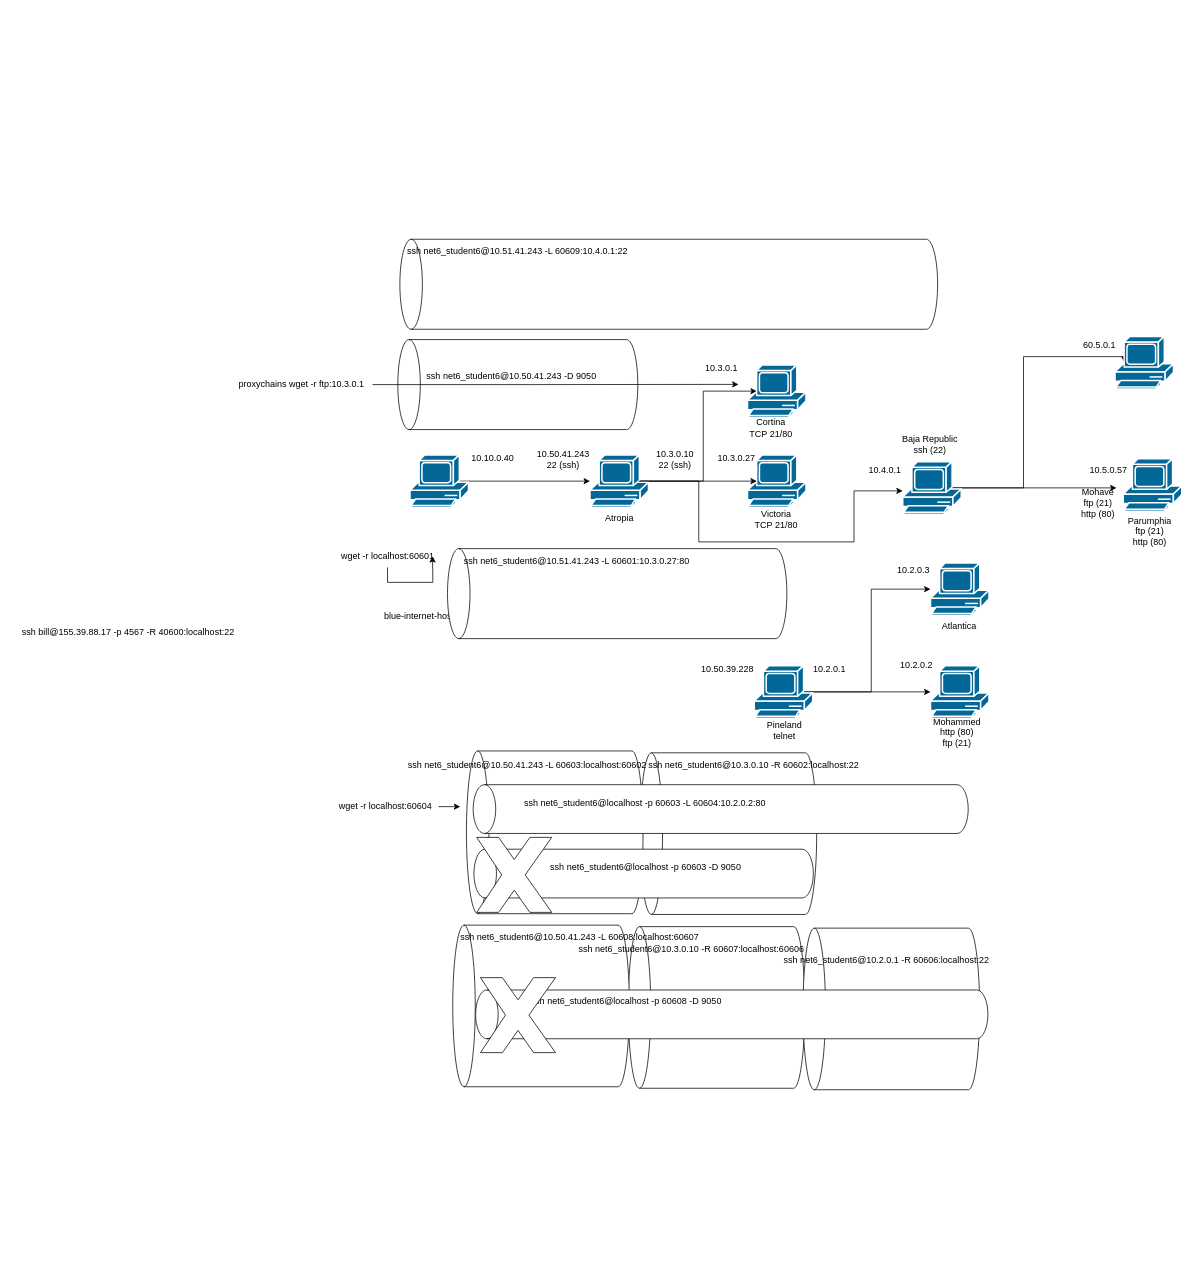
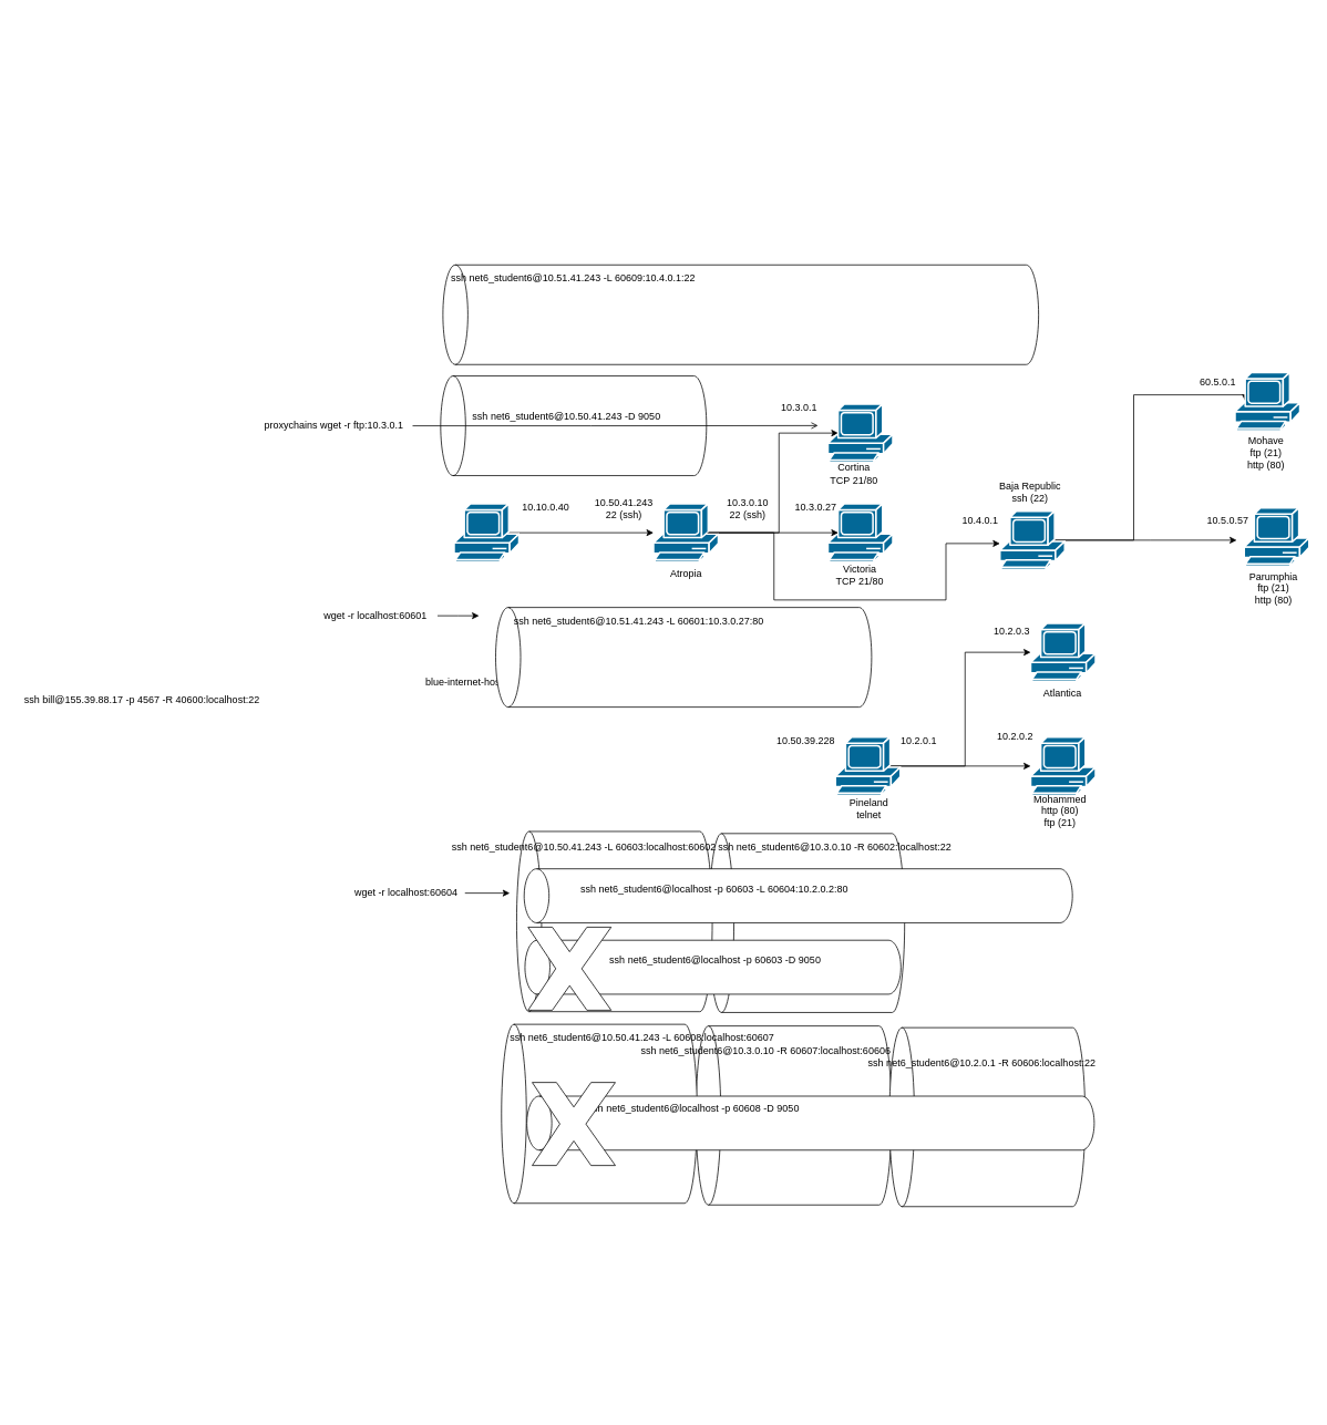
  <mxCell id="0" />
  <mxCell id="1" parent="0" />
  <mxCell id="2" value="" style="shape=cylinder3;whiteSpace=wrap;html=1;boundedLbl=1;backgroundOutline=1;size=15;rotation=-90;" parent="1" vertex="1"><mxGeometry x="847" y="1225" width="215.5" height="235.5" as="geometry" /></mxCell>
  <mxCell id="3" value="" style="shape=cylinder3;whiteSpace=wrap;html=1;boundedLbl=1;backgroundOutline=1;size=15;rotation=-90;" parent="1" vertex="1"><mxGeometry x="629.75" y="352.25" width="120" height="320" as="geometry" /></mxCell>
  <mxCell id="4" style="edgeStyle=orthogonalEdgeStyle;rounded=0;orthogonalLoop=1;jettySize=auto;html=1;exitX=0.83;exitY=0.5;exitDx=0;exitDy=0;exitPerimeter=0;" parent="1" source="5" target="9" edge="1"><mxGeometry relative="1" as="geometry" /></mxCell>
  <mxCell id="5" value="" style="shape=mxgraph.cisco.computers_and_peripherals.pc;sketch=0;html=1;pointerEvents=1;dashed=0;fillColor=#036897;strokeColor=#ffffff;strokeWidth=2;verticalLabelPosition=bottom;verticalAlign=top;align=center;outlineConnect=0;" parent="1" vertex="1"><mxGeometry x="546" y="606" width="78" height="70" as="geometry" /></mxCell>
  <mxCell id="6" value="blue-internet-host-student-6" style="text;html=1;align=center;verticalAlign=middle;resizable=0;points=[];autosize=1;strokeColor=none;fillColor=none;" parent="1" vertex="1"><mxGeometry x="500" y="806" width="170" height="30" as="geometry" /></mxCell>
  <mxCell id="7" style="edgeStyle=orthogonalEdgeStyle;rounded=0;orthogonalLoop=1;jettySize=auto;html=1;exitX=0.83;exitY=0.5;exitDx=0;exitDy=0;exitPerimeter=0;entryX=0.16;entryY=0.5;entryDx=0;entryDy=0;entryPerimeter=0;" parent="1" source="9" target="15" edge="1"><mxGeometry relative="1" as="geometry"><mxPoint x="936" y="526" as="targetPoint" /><Array as="points"><mxPoint x="937" y="641" /><mxPoint x="937" y="521" /></Array></mxGeometry></mxCell>
  <mxCell id="8" style="edgeStyle=orthogonalEdgeStyle;rounded=0;orthogonalLoop=1;jettySize=auto;html=1;exitX=0.83;exitY=0.5;exitDx=0;exitDy=0;exitPerimeter=0;" parent="1" source="9" target="62" edge="1"><mxGeometry relative="1" as="geometry"><mxPoint x="1156" y="654" as="targetPoint" /><Array as="points"><mxPoint x="931" y="641" /><mxPoint x="931" y="722" /><mxPoint x="1138" y="722" /><mxPoint x="1138" y="654" /></Array></mxGeometry></mxCell>
  <mxCell id="9" value="" style="shape=mxgraph.cisco.computers_and_peripherals.pc;sketch=0;html=1;pointerEvents=1;dashed=0;fillColor=#036897;strokeColor=#ffffff;strokeWidth=2;verticalLabelPosition=bottom;verticalAlign=top;align=center;outlineConnect=0;" parent="1" vertex="1"><mxGeometry x="786" y="606" width="78" height="70" as="geometry" /></mxCell>
  <mxCell id="10" value="Atropia" style="text;html=1;align=center;verticalAlign=middle;resizable=0;points=[];autosize=1;strokeColor=none;fillColor=none;" parent="1" vertex="1"><mxGeometry x="795" y="676" width="60" height="30" as="geometry" /></mxCell>
  <mxCell id="11" value="10.10.0.40" style="text;html=1;align=center;verticalAlign=middle;resizable=0;points=[];autosize=1;strokeColor=none;fillColor=none;" parent="1" vertex="1"><mxGeometry x="616" y="596" width="80" height="30" as="geometry" /></mxCell>
  <mxCell id="12" value="10.50.41.243&lt;div&gt;22 (ssh)&lt;/div&gt;" style="text;html=1;align=center;verticalAlign=middle;resizable=0;points=[];autosize=1;strokeColor=none;fillColor=none;" parent="1" vertex="1"><mxGeometry x="706" y="591" width="88" height="41" as="geometry" /></mxCell>
  <mxCell id="13" value="10.3.0.10&lt;div&gt;22 (ssh)&lt;/div&gt;" style="text;html=1;align=center;verticalAlign=middle;resizable=0;points=[];autosize=1;strokeColor=none;fillColor=none;" parent="1" vertex="1"><mxGeometry x="865" y="591" width="68" height="41" as="geometry" /></mxCell>
  <mxCell id="14" value="10.3.0.1" style="text;html=1;align=center;verticalAlign=middle;resizable=0;points=[];autosize=1;strokeColor=none;fillColor=none;" parent="1" vertex="1"><mxGeometry x="926" y="476" width="70" height="30" as="geometry" /></mxCell>
  <mxCell id="15" value="" style="shape=mxgraph.cisco.computers_and_peripherals.pc;sketch=0;html=1;pointerEvents=1;dashed=0;fillColor=#036897;strokeColor=#ffffff;strokeWidth=2;verticalLabelPosition=bottom;verticalAlign=top;align=center;outlineConnect=0;" parent="1" vertex="1"><mxGeometry x="996" width="78" height="70" as="geometry" y="486" /></mxCell>
  <mxCell id="16" value="10.3.0.27" style="text;html=1;align=center;verticalAlign=middle;resizable=0;points=[];autosize=1;strokeColor=none;fillColor=none;" parent="1" vertex="1"><mxGeometry x="946" y="596" width="70" height="30" as="geometry" /></mxCell>
  <mxCell id="17" value="" style="shape=mxgraph.cisco.computers_and_peripherals.pc;sketch=0;html=1;pointerEvents=1;dashed=0;fillColor=#036897;strokeColor=#ffffff;strokeWidth=2;verticalLabelPosition=bottom;verticalAlign=top;align=center;outlineConnect=0;" parent="1" vertex="1"><mxGeometry x="996" y="606" width="78" height="70" as="geometry" /></mxCell>
  <mxCell id="18" style="edgeStyle=orthogonalEdgeStyle;rounded=0;orthogonalLoop=1;jettySize=auto;html=1;exitX=0.83;exitY=0.5;exitDx=0;exitDy=0;exitPerimeter=0;entryX=0.16;entryY=0.5;entryDx=0;entryDy=0;entryPerimeter=0;" parent="1" source="9" target="17" edge="1"><mxGeometry relative="1" as="geometry" /></mxCell>
  <mxCell id="19" value="Victoria&lt;div&gt;TCP 21/80&lt;/div&gt;" style="text;html=1;align=center;verticalAlign=middle;resizable=0;points=[];autosize=1;strokeColor=none;fillColor=none;" parent="1" vertex="1"><mxGeometry x="996" y="671" width="75" height="41" as="geometry" /></mxCell>
  <mxCell id="20" value="Cortina&lt;div&gt;TCP 21/80&lt;/div&gt;" style="text;html=1;align=center;verticalAlign=middle;resizable=0;points=[];autosize=1;strokeColor=none;fillColor=none;" parent="1" vertex="1"><mxGeometry x="989" y="549" width="75" height="41" as="geometry" /></mxCell>
  <mxCell id="21" value="" style="shape=cylinder3;whiteSpace=wrap;html=1;boundedLbl=1;backgroundOutline=1;size=15;rotation=-90;" parent="1" vertex="1"><mxGeometry x="862.75" y="993.25" width="215.5" height="235.5" as="geometry" /></mxCell>
  <mxCell id="22" style="edgeStyle=orthogonalEdgeStyle;rounded=0;orthogonalLoop=1;jettySize=auto;html=1;" parent="1" source="23" edge="1"><mxGeometry relative="1" as="geometry"><mxPoint x="576" y="741" as="targetPoint" /></mxGeometry></mxCell>
- <mxCell id="23" value="wget -r localhost:60601" style="text;html=1;align=center;verticalAlign=middle;resizable=0;points=[];autosize=1;strokeColor=none;fillColor=none;" parent="1" vertex="1"><mxGeometry x="441" y="726" width="150" height="30" as="geometry" /></mxCell>
+ <mxCell id="23" value="wget -r localhost:60601" style="text;html=1;align=center;verticalAlign=middle;resizable=0;points=[];autosize=1;strokeColor=none;fillColor=none;" parent="1" vertex="1"><mxGeometry x="376" y="726" width="150" height="30" as="geometry" /></mxCell>
  <mxCell id="24" value="ssh net6_student6@10.50.41.243 -D 9050" style="text;html=1;align=center;verticalAlign=middle;resizable=0;points=[];autosize=1;strokeColor=none;fillColor=none;" parent="1" vertex="1"><mxGeometry x="559" y="488" width="244" height="26" as="geometry" /></mxCell>
  <mxCell id="25" value="proxychains wget -r ftp:10.3.0.1" style="text;html=1;align=center;verticalAlign=middle;resizable=0;points=[];autosize=1;strokeColor=none;fillColor=none;" parent="1" vertex="1"><mxGeometry x="306" y="497.25" width="190" height="30" as="geometry" /></mxCell>
  <mxCell id="26" style="edgeStyle=orthogonalEdgeStyle;rounded=0;orthogonalLoop=1;jettySize=auto;html=1;exitX=0.83;exitY=0.5;exitDx=0;exitDy=0;exitPerimeter=0;" parent="1" source="28" target="41" edge="1"><mxGeometry relative="1" as="geometry" /></mxCell>
  <mxCell id="27" style="edgeStyle=orthogonalEdgeStyle;rounded=0;orthogonalLoop=1;jettySize=auto;html=1;exitX=0.83;exitY=0.5;exitDx=0;exitDy=0;exitPerimeter=0;" parent="1" source="28" target="47" edge="1"><mxGeometry relative="1" as="geometry"><mxPoint x="1160" y="788" as="targetPoint" /><Array as="points"><mxPoint x="1161" y="922" /><mxPoint x="1161" y="785" /></Array></mxGeometry></mxCell>
  <mxCell id="28" value="" style="shape=mxgraph.cisco.computers_and_peripherals.pc;sketch=0;html=1;pointerEvents=1;dashed=0;fillColor=#036897;strokeColor=#ffffff;strokeWidth=2;verticalLabelPosition=bottom;verticalAlign=top;align=center;outlineConnect=0;" parent="1" vertex="1"><mxGeometry x="1005" y="887" width="78" height="70" as="geometry" /></mxCell>
  <mxCell id="29" value="Pineland&lt;div&gt;telnet&lt;/div&gt;" style="text;html=1;align=center;verticalAlign=middle;resizable=0;points=[];autosize=1;strokeColor=none;fillColor=none;" parent="1" vertex="1"><mxGeometry x="1012" y="952" width="65" height="41" as="geometry" /></mxCell>
  <mxCell id="30" value="10.50.39.228" style="text;html=1;align=center;verticalAlign=middle;resizable=0;points=[];autosize=1;strokeColor=none;fillColor=none;" parent="1" vertex="1"><mxGeometry x="925" y="879" width="88" height="26" as="geometry" /></mxCell>
  <mxCell id="31" value="ssh bill@155.39.88.17 -p 4567 -R 40600:localhost:22" style="text;html=1;align=center;verticalAlign=middle;resizable=0;points=[];;autosize=1;fontColor=#000000;strokeColor=#FFFFFF;labelBackgroundColor=#FFFFFF;" parent="1" vertex="1"><mxGeometry x="20" y="833" width="300" height="20" as="geometry" /></mxCell>
  <mxCell id="32" value="" style="shape=cylinder3;whiteSpace=wrap;html=1;boundedLbl=1;backgroundOutline=1;size=15;rotation=-90;" parent="1" vertex="1"><mxGeometry x="762.25" y="564.75" width="120" height="452.5" as="geometry" /></mxCell>
  <mxCell id="33" value="ssh net6_student6@10.51.41.243 -L 60601:10.3.0.27:80" style="text;html=1;align=center;verticalAlign=middle;resizable=0;points=[];autosize=1;strokeColor=none;fillColor=none;" parent="1" vertex="1"><mxGeometry x="608" y="733" width="320" height="30" as="geometry" /></mxCell>
  <mxCell id="34" value="ssh net6_student6@10.3.0.10 -R 60602:localhost:22" style="text;html=1;align=center;verticalAlign=middle;resizable=0;points=[];autosize=1;strokeColor=none;fillColor=none;" parent="1" vertex="1"><mxGeometry x="855" y="1007" width="298" height="26" as="geometry" /></mxCell>
  <mxCell id="35" value="" style="shape=cylinder3;whiteSpace=wrap;html=1;boundedLbl=1;backgroundOutline=1;size=15;rotation=-90;" parent="1" vertex="1"><mxGeometry x="630.5" y="991.5" width="217" height="235.5" as="geometry" /></mxCell>
  <mxCell id="36" value="ssh net6_student6@10.50.41.243 -L 60603:localhost:60602" style="text;html=1;align=center;verticalAlign=middle;resizable=0;points=[];autosize=1;strokeColor=none;fillColor=none;" parent="1" vertex="1"><mxGeometry x="534" y="1007" width="336" height="26" as="geometry" /></mxCell>
  <mxCell id="37" value="" style="shape=cylinder3;whiteSpace=wrap;html=1;boundedLbl=1;backgroundOutline=1;size=15;rotation=-90;" parent="1" vertex="1"><mxGeometry x="927.75" y="748.25" width="65" height="660" as="geometry" /></mxCell>
  <mxCell id="38" value="ssh net6_student6@localhost -p 60603 -L 60604:10.2.0.2:80" style="text;html=1;align=center;verticalAlign=middle;resizable=0;points=[];autosize=1;strokeColor=none;fillColor=none;" parent="1" vertex="1"><mxGeometry x="689" y="1057" width="340" height="26" as="geometry" /></mxCell>
  <mxCell id="39" value="" style="shape=cylinder3;whiteSpace=wrap;html=1;boundedLbl=1;backgroundOutline=1;size=15;rotation=-90;" parent="1" vertex="1"><mxGeometry x="825" y="938" width="65" height="452.5" as="geometry" /></mxCell>
  <mxCell id="40" value="ssh net6_student6@localhost -p 60603 -D 9050" style="text;html=1;align=center;verticalAlign=middle;resizable=0;points=[];autosize=1;strokeColor=none;fillColor=none;" parent="1" vertex="1"><mxGeometry x="724" y="1143" width="272" height="26" as="geometry" /></mxCell>
  <mxCell id="41" value="" style="shape=mxgraph.cisco.computers_and_peripherals.pc;sketch=0;html=1;pointerEvents=1;dashed=0;fillColor=#036897;strokeColor=#ffffff;strokeWidth=2;verticalLabelPosition=bottom;verticalAlign=top;align=center;outlineConnect=0;" parent="1" vertex="1"><mxGeometry x="1240" y="887" width="78" height="70" as="geometry" /></mxCell>
  <mxCell id="42" value="10.2.0.2" style="text;html=1;align=center;verticalAlign=middle;resizable=0;points=[];autosize=1;strokeColor=none;fillColor=none;" parent="1" vertex="1"><mxGeometry x="1190" y="874" width="61" height="26" as="geometry" /></mxCell>
  <mxCell id="43" value="&lt;div&gt;Mohammed&lt;/div&gt;&lt;div&gt;http (80)&lt;/div&gt;&lt;div&gt;ftp (21)&lt;/div&gt;" style="text;html=1;align=center;verticalAlign=middle;resizable=0;points=[];autosize=1;strokeColor=none;fillColor=none;" parent="1" vertex="1"><mxGeometry x="1234" y="948" width="81" height="55" as="geometry" /></mxCell>
  <mxCell id="44" value="10.2.0.1" style="text;html=1;align=center;verticalAlign=middle;resizable=0;points=[];autosize=1;strokeColor=none;fillColor=none;" parent="1" vertex="1"><mxGeometry x="1074" y="879" width="61" height="26" as="geometry" /></mxCell>
  <mxCell id="45" style="edgeStyle=orthogonalEdgeStyle;rounded=0;orthogonalLoop=1;jettySize=auto;html=1;" parent="1" source="46" edge="1"><mxGeometry relative="1" as="geometry"><mxPoint x="613" y="1075" as="targetPoint" /></mxGeometry></mxCell>
- <mxCell id="46" value="wget -r localhost:60604" style="text;html=1;align=center;verticalAlign=middle;resizable=0;points=[];autosize=1;strokeColor=none;fillColor=none;" parent="1" vertex="1"><mxGeometry x="442" y="1062" width="142" height="26" as="geometry" /></mxCell>
+ <mxCell id="46" value="wget -r localhost:60604" style="text;html=1;align=center;verticalAlign=middle;resizable=0;points=[];autosize=1;strokeColor=none;fillColor=none;" parent="1" vertex="1"><mxGeometry x="417" y="1062" width="142" height="26" as="geometry" /></mxCell>
  <mxCell id="47" value="" style="shape=mxgraph.cisco.computers_and_peripherals.pc;sketch=0;html=1;pointerEvents=1;dashed=0;fillColor=#036897;strokeColor=#ffffff;strokeWidth=2;verticalLabelPosition=bottom;verticalAlign=top;align=center;outlineConnect=0;" parent="1" vertex="1"><mxGeometry x="1240" y="750" width="78" height="70" as="geometry" /></mxCell>
  <mxCell id="48" value="Atlantica" style="text;html=1;align=center;verticalAlign=middle;resizable=0;points=[];autosize=1;strokeColor=none;fillColor=none;" parent="1" vertex="1"><mxGeometry x="1246" y="821" width="64" height="26" as="geometry" /></mxCell>
  <mxCell id="49" value="10.2.0.3" style="text;html=1;align=center;verticalAlign=middle;resizable=0;points=[];autosize=1;strokeColor=none;fillColor=none;" parent="1" vertex="1"><mxGeometry x="1186" y="747" width="61" height="26" as="geometry" /></mxCell>
  <mxCell id="50" value="" style="shape=cylinder3;whiteSpace=wrap;html=1;boundedLbl=1;backgroundOutline=1;size=15;rotation=-90;" parent="1" vertex="1"><mxGeometry x="1080" y="1227" width="215.5" height="235.5" as="geometry" /></mxCell>
  <mxCell id="51" value="ssh net6_student6@10.2.0.1 -R 60606:localhost:22" style="text;html=1;align=center;verticalAlign=middle;resizable=0;points=[];autosize=1;strokeColor=none;fillColor=none;" parent="1" vertex="1"><mxGeometry x="1035" y="1267" width="292" height="26" as="geometry" /></mxCell>
  <mxCell id="52" value="" style="shape=cylinder3;whiteSpace=wrap;html=1;boundedLbl=1;backgroundOutline=1;size=15;rotation=-90;" parent="1" vertex="1"><mxGeometry x="613" y="1223" width="215.5" height="235.5" as="geometry" /></mxCell>
  <mxCell id="53" value="ssh net6_student6@10.3.0.10 -R 60607:localhost:60606" style="text;html=1;align=center;verticalAlign=middle;resizable=0;points=[];autosize=1;strokeColor=none;fillColor=none;" parent="1" vertex="1"><mxGeometry x="762" y="1252" width="318" height="26" as="geometry" /></mxCell>
  <mxCell id="54" value="ssh net6_student6@10.50.41.243 -L 60608:localhost:60607" style="text;html=1;align=center;verticalAlign=middle;resizable=0;points=[];autosize=1;strokeColor=none;fillColor=none;" parent="1" vertex="1"><mxGeometry x="604" y="1236" width="336" height="26" as="geometry" /></mxCell>
  <mxCell id="55" value="" style="shape=cylinder3;whiteSpace=wrap;html=1;boundedLbl=1;backgroundOutline=1;size=15;rotation=-90;" parent="1" vertex="1"><mxGeometry x="942.5" y="1010.5" width="65" height="683" as="geometry" /></mxCell>
  <mxCell id="56" value="ssh net6_student6@localhost -p 60608 -D 9050" style="text;html=1;align=center;verticalAlign=middle;resizable=0;points=[];autosize=1;strokeColor=none;fillColor=none;" parent="1" vertex="1"><mxGeometry x="698" y="1322" width="272" height="26" as="geometry" /></mxCell>
  <mxCell id="57" value="" style="verticalLabelPosition=bottom;verticalAlign=top;html=1;shape=mxgraph.basic.x" parent="1" vertex="1"><mxGeometry x="640" y="1303" width="100" height="100" as="geometry" /></mxCell>
  <mxCell id="58" value="" style="verticalLabelPosition=bottom;verticalAlign=top;html=1;shape=mxgraph.basic.x" parent="1" vertex="1"><mxGeometry x="635" y="1116" width="100" height="100" as="geometry" /></mxCell>
- <mxCell id="59" value="" style="edgeStyle=orthogonalEdgeStyle;rounded=0;orthogonalLoop=1;jettySize=auto;html=1;entryX=0.829;entryY=1.2;entryDx=0;entryDy=0;entryPerimeter=0;" parent="1" source="25" target="14" edge="1"><mxGeometry relative="1" as="geometry"><mxPoint x="496" y="512" as="sourcePoint" /><mxPoint x="43" y="465" as="targetPoint" /></mxGeometry></mxCell>
+ <mxCell id="59" value="" style="edgeStyle=orthogonalEdgeStyle;rounded=0;orthogonalLoop=1;jettySize=auto;html=1;entryX=0.829;entryY=1.2;entryDx=0;entryDy=0;entryPerimeter=0;endArrow=open;" parent="1" source="25" target="14" edge="1"><mxGeometry relative="1" as="geometry"><mxPoint x="496" y="512" as="sourcePoint" /><mxPoint x="43" y="465" as="targetPoint" /></mxGeometry></mxCell>
  <mxCell id="60" style="edgeStyle=orthogonalEdgeStyle;rounded=0;orthogonalLoop=1;jettySize=auto;html=1;exitX=0.83;exitY=0.5;exitDx=0;exitDy=0;exitPerimeter=0;" parent="1" source="62" edge="1"><mxGeometry relative="1" as="geometry"><mxPoint x="1488" y="650" as="targetPoint" /></mxGeometry></mxCell>
  <mxCell id="61" style="edgeStyle=orthogonalEdgeStyle;rounded=0;orthogonalLoop=1;jettySize=auto;html=1;exitX=0.83;exitY=0.5;exitDx=0;exitDy=0;exitPerimeter=0;entryX=0.16;entryY=0.5;entryDx=0;entryDy=0;entryPerimeter=0;" parent="1" source="62" target="70" edge="1"><mxGeometry relative="1" as="geometry"><mxPoint x="1375" y="475" as="targetPoint" /><Array as="points"><mxPoint x="1364" y="650" /><mxPoint x="1364" y="475" /><mxPoint x="1498" y="475" /></Array></mxGeometry></mxCell>
  <mxCell id="62" value="" style="shape=mxgraph.cisco.computers_and_peripherals.pc;sketch=0;html=1;pointerEvents=1;dashed=0;fillColor=#036897;strokeColor=#ffffff;strokeWidth=2;verticalLabelPosition=bottom;verticalAlign=top;align=center;outlineConnect=0;" parent="1" vertex="1"><mxGeometry x="1203" y="615" width="78" height="70" as="geometry" /></mxCell>
  <mxCell id="63" value="Baja Republic&lt;br&gt;ssh (22)" style="text;html=1;align=center;verticalAlign=middle;resizable=0;points=[];;autosize=1;" parent="1" vertex="1"><mxGeometry x="1197" y="576" width="84" height="32" as="geometry" /></mxCell>
  <mxCell id="64" value="10.4.0.1" style="text;html=1;align=center;verticalAlign=middle;resizable=0;points=[];;autosize=1;" parent="1" vertex="1"><mxGeometry x="1152" y="618" width="53" height="18" as="geometry" /></mxCell>
  <mxCell id="65" value="" style="shape=cylinder3;whiteSpace=wrap;html=1;boundedLbl=1;backgroundOutline=1;size=15;rotation=-90;" parent="1" vertex="1"><mxGeometry x="831" y="20" width="120" height="717" as="geometry" /></mxCell>
  <mxCell id="66" value="ssh net6_student6@10.51.41.243 -L 60609:10.4.0.1:22" style="text;html=1;align=center;verticalAlign=middle;resizable=0;points=[];;autosize=1;" parent="1" vertex="1"><mxGeometry x="537" y="326" width="304" height="18" as="geometry" /></mxCell>
  <mxCell id="67" value="" style="shape=mxgraph.cisco.computers_and_peripherals.pc;sketch=0;html=1;pointerEvents=1;dashed=0;fillColor=#036897;strokeColor=#ffffff;strokeWidth=2;verticalLabelPosition=bottom;verticalAlign=top;align=center;outlineConnect=0;" parent="1" vertex="1"><mxGeometry x="1497" y="611" width="78" height="70" as="geometry" /></mxCell>
  <mxCell id="68" value="10.5.0.57" style="text;html=1;align=center;verticalAlign=middle;resizable=0;points=[];;autosize=1;" parent="1" vertex="1"><mxGeometry x="1447" y="618" width="60" height="18" as="geometry" /></mxCell>
  <mxCell id="69" value="Parumphia&lt;br&gt;ftp (21)&lt;br&gt;http (80)" style="text;html=1;align=center;verticalAlign=middle;resizable=0;points=[];;autosize=1;" parent="1" vertex="1"><mxGeometry x="1498" y="685" width="68" height="46" as="geometry" /></mxCell>
  <mxCell id="70" value="" style="shape=mxgraph.cisco.computers_and_peripherals.pc;sketch=0;html=1;pointerEvents=1;dashed=0;fillColor=#036897;strokeColor=#ffffff;strokeWidth=2;verticalLabelPosition=bottom;verticalAlign=top;align=center;outlineConnect=0;" parent="1" vertex="1"><mxGeometry x="1486" y="448" width="78" height="70" as="geometry" /></mxCell>
- <mxCell id="71" value="Mohave&lt;br&gt;ftp (21)&lt;br&gt;http (80)" style="text;html=1;align=center;verticalAlign=middle;resizable=0;points=[];;autosize=1;" parent="1" vertex="1"><mxGeometry x="1435" y="647" width="55" height="46" as="geometry" /></mxCell>
+ <mxCell id="71" value="Mohave&lt;br&gt;ftp (21)&lt;br&gt;http (80)" style="text;html=1;align=center;verticalAlign=middle;resizable=0;points=[];;autosize=1;" parent="1" vertex="1"><mxGeometry x="1495" y="522" width="55" height="46" as="geometry" /></mxCell>
  <mxCell id="72" value="60.5.0.1" style="text;html=1;align=center;verticalAlign=middle;resizable=0;points=[];;autosize=1;" parent="1" vertex="1"><mxGeometry x="1438" y="451" width="53" height="18" as="geometry" /></mxCell>
